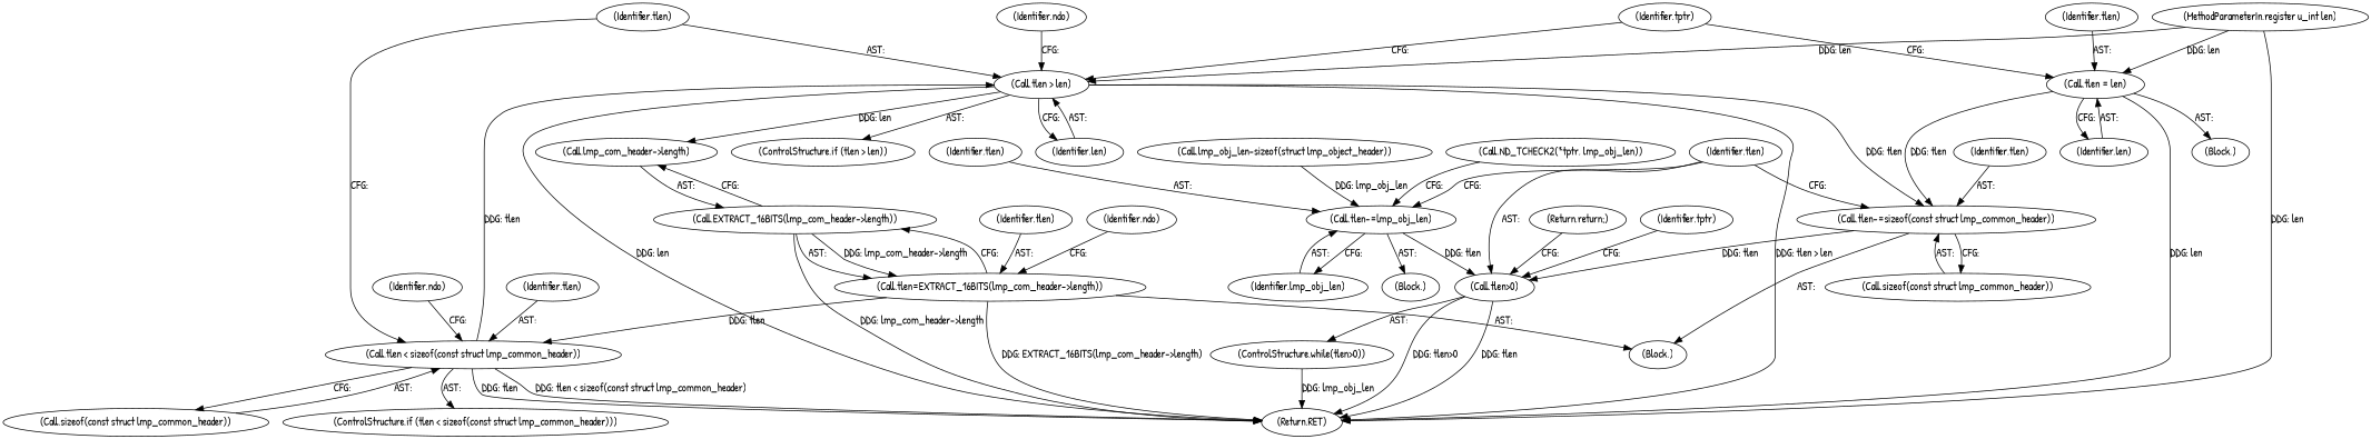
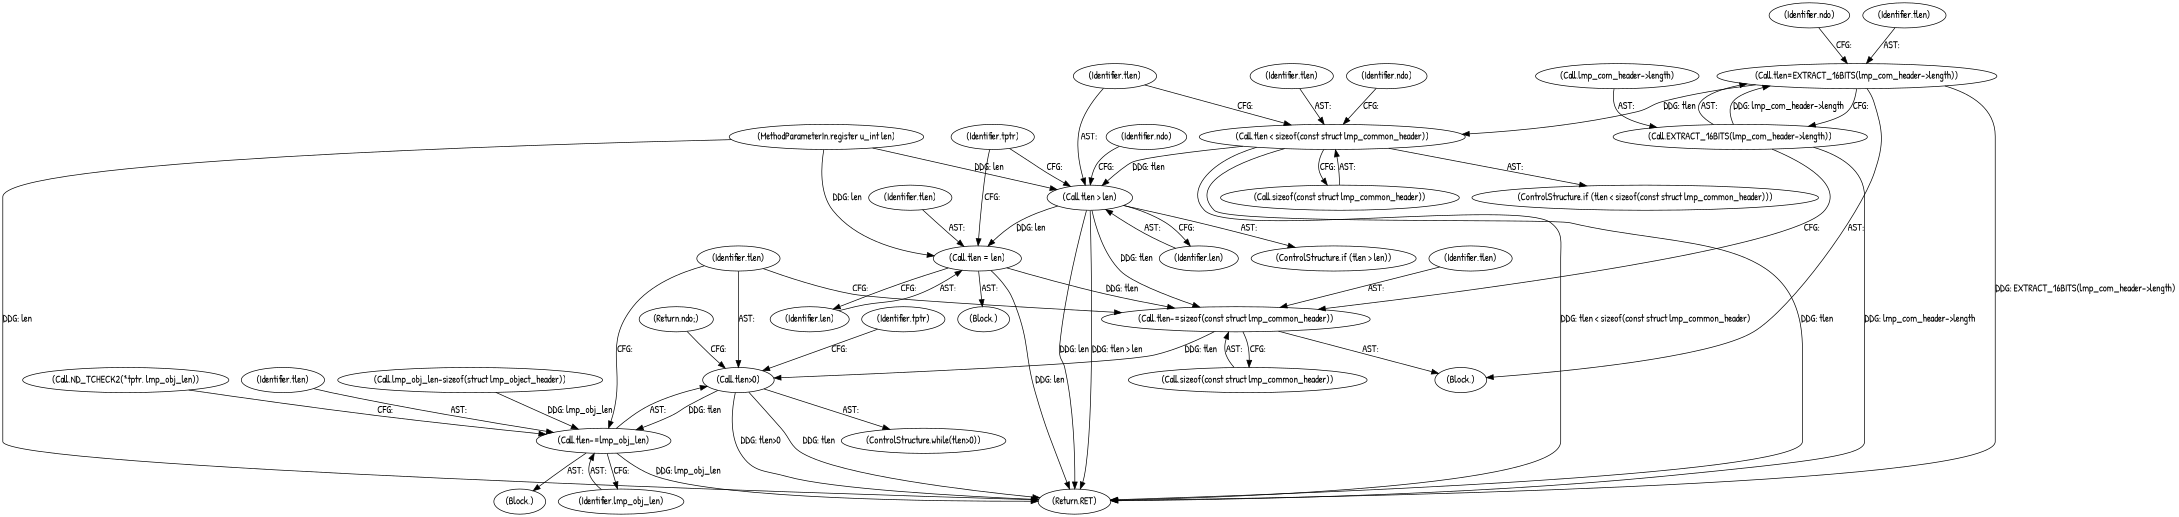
  digraph {
    fontname="Patrick Hand"
    node [fontname="Patrick Hand"]
    edge [fontname="Patrick Hand"]
    n1 [label="(Call,tlen-=sizeof(const struct lmp_common_header))"]
    n2 [label="(Call,tlen>0)"]
    n3 [label="(Call,sizeof(const struct lmp_common_header))"]
    n4 [label="(Block,)"]
    n5 [label="(Return,RET)"]
    n6 [label="(Call,tlen-=lmp_obj_len)"]
    n7 [label="(ControlStructure,while(tlen>0))"]
    n8 [label="(Call,tlen > len)"]
    n9 [label="(Call,tlen = len)"]
    n10 [label="(ControlStructure,if (tlen > len))"]
    n11 [label="(Identifier,len)"]
    n12 [label="(Identifier,len)"]
    n13 [label="(Block,)"]
    n14 [label="(Call,tlen < sizeof(const struct lmp_common_header))"]
    n15 [label="(Call,sizeof(const struct lmp_common_header))"]
    n16 [label="(ControlStructure,if (tlen < sizeof(const struct lmp_common_header)))"]
    n17 [label="(Call,tlen=EXTRACT_16BITS(lmp_com_header->length))"]
    n18 [label="(Call,EXTRACT_16BITS(lmp_com_header->length))"]
    n19 [label="(Call,lmp_com_header->length)"]
    n20 [label="(MethodParameterIn,register u_int len)"]
    n21 [label="(Block,)"]
    n22 [label="(Identifier,lmp_obj_len)"]
    n23 [label="(Identifier,tlen)"]
-   n24 [label="(Return,return;)"]
+   n24 [label="(Return,ndo;)"]
    n25 [label="(Identifier,ndo)"]
    n26 [label="(Call,lmp_obj_len-sizeof(struct lmp_object_header))"]
    n27 [label="(Identifier,tlen)"]
    n28 [label="(Identifier,tlen)"]
    n29 [label="(Identifier,tlen)"]
    n30 [label="(Call,ND_TCHECK2(*tptr, lmp_obj_len))"]
    n31 [label="(Identifier,tptr)"]
    n32 [label="(Identifier,ndo)"]
    n33 [label="(Identifier,tlen)"]
    n34 [label="(Identifier,tlen)"]
    n35 [label="(Identifier,tptr)"]
    n36 [label="(Identifier,ndo)"]
    n37 [label="(Identifier,tlen)"]
    n1 -> n2 [label="DDG: tlen"]
    n1 -> n3 [label="CFG: "]
    n1 -> n4 [label="AST: "]
    n2 -> n5 [label="DDG: tlen>0"]
    n2 -> n5 [label="DDG: tlen"]
+   n2 -> n6 [label="DDG: tlen"]
    n2 -> n7 [label="AST: "]
    n3 -> n1 [label="AST: "]
-   n6 -> n2 [label="DDG: tlen"]
-   n7 -> n5 [label="DDG: lmp_obj_len"]
+   n6 -> n2 [label="AST: "]
+   n6 -> n5 [label="DDG: lmp_obj_len"]
    n6 -> n21 [label="AST: "]
    n6 -> n22 [label="CFG: "]
    n8 -> n1 [label="DDG: tlen"]
    n8 -> n5 [label="DDG: tlen > len"]
    n8 -> n5 [label="DDG: len"]
-   n8 -> n19 [label="DDG: len"]
+   n8 -> n9 [label="DDG: len"]
    n8 -> n10 [label="AST: "]
    n8 -> n11 [label="CFG: "]
    n9 -> n1 [label="DDG: tlen"]
    n9 -> n5 [label="DDG: len"]
    n9 -> n12 [label="CFG: "]
    n9 -> n13 [label="AST: "]
    n11 -> n8 [label="AST: "]
    n12 -> n9 [label="AST: "]
    n14 -> n5 [label="DDG: tlen"]
    n14 -> n5 [label="DDG: tlen < sizeof(const struct lmp_common_header)"]
    n14 -> n8 [label="DDG: tlen"]
    n14 -> n15 [label="CFG: "]
    n14 -> n16 [label="AST: "]
    n15 -> n14 [label="AST: "]
    n17 -> n4 [label="AST: "]
    n17 -> n5 [label="DDG: EXTRACT_16BITS(lmp_com_header->length)"]
    n17 -> n14 [label="DDG: tlen"]
    n17 -> n18 [label="CFG: "]
    n18 -> n5 [label="DDG: lmp_com_header->length"]
    n18 -> n17 [label="AST: "]
    n18 -> n17 [label="DDG: lmp_com_header->length"]
-   n18 -> n19 [label="CFG: "]
+   n18 -> n1 [label="CFG: "]
    n19 -> n18 [label="AST: "]
    n20 -> n5 [label="DDG: len"]
    n20 -> n8 [label="DDG: len"]
    n20 -> n9 [label="DDG: len"]
    n22 -> n6 [label="AST: "]
    n23 -> n9 [label="AST: "]
    n24 -> n2 [label="CFG: "]
    n25 -> n17 [label="CFG: "]
    n26 -> n6 [label="DDG: lmp_obj_len"]
    n27 -> n14 [label="AST: "]
    n28 -> n1 [label="AST: "]
    n29 -> n17 [label="AST: "]
    n30 -> n6 [label="CFG: "]
    n31 -> n8 [label="CFG: "]
    n31 -> n9 [label="CFG: "]
    n32 -> n14 [label="CFG: "]
    n33 -> n6 [label="AST: "]
    n34 -> n8 [label="AST: "]
    n34 -> n14 [label="CFG: "]
    n35 -> n2 [label="CFG: "]
    n36 -> n8 [label="CFG: "]
    n37 -> n1 [label="CFG: "]
    n37 -> n2 [label="AST: "]
    n37 -> n6 [label="CFG: "]
  }
